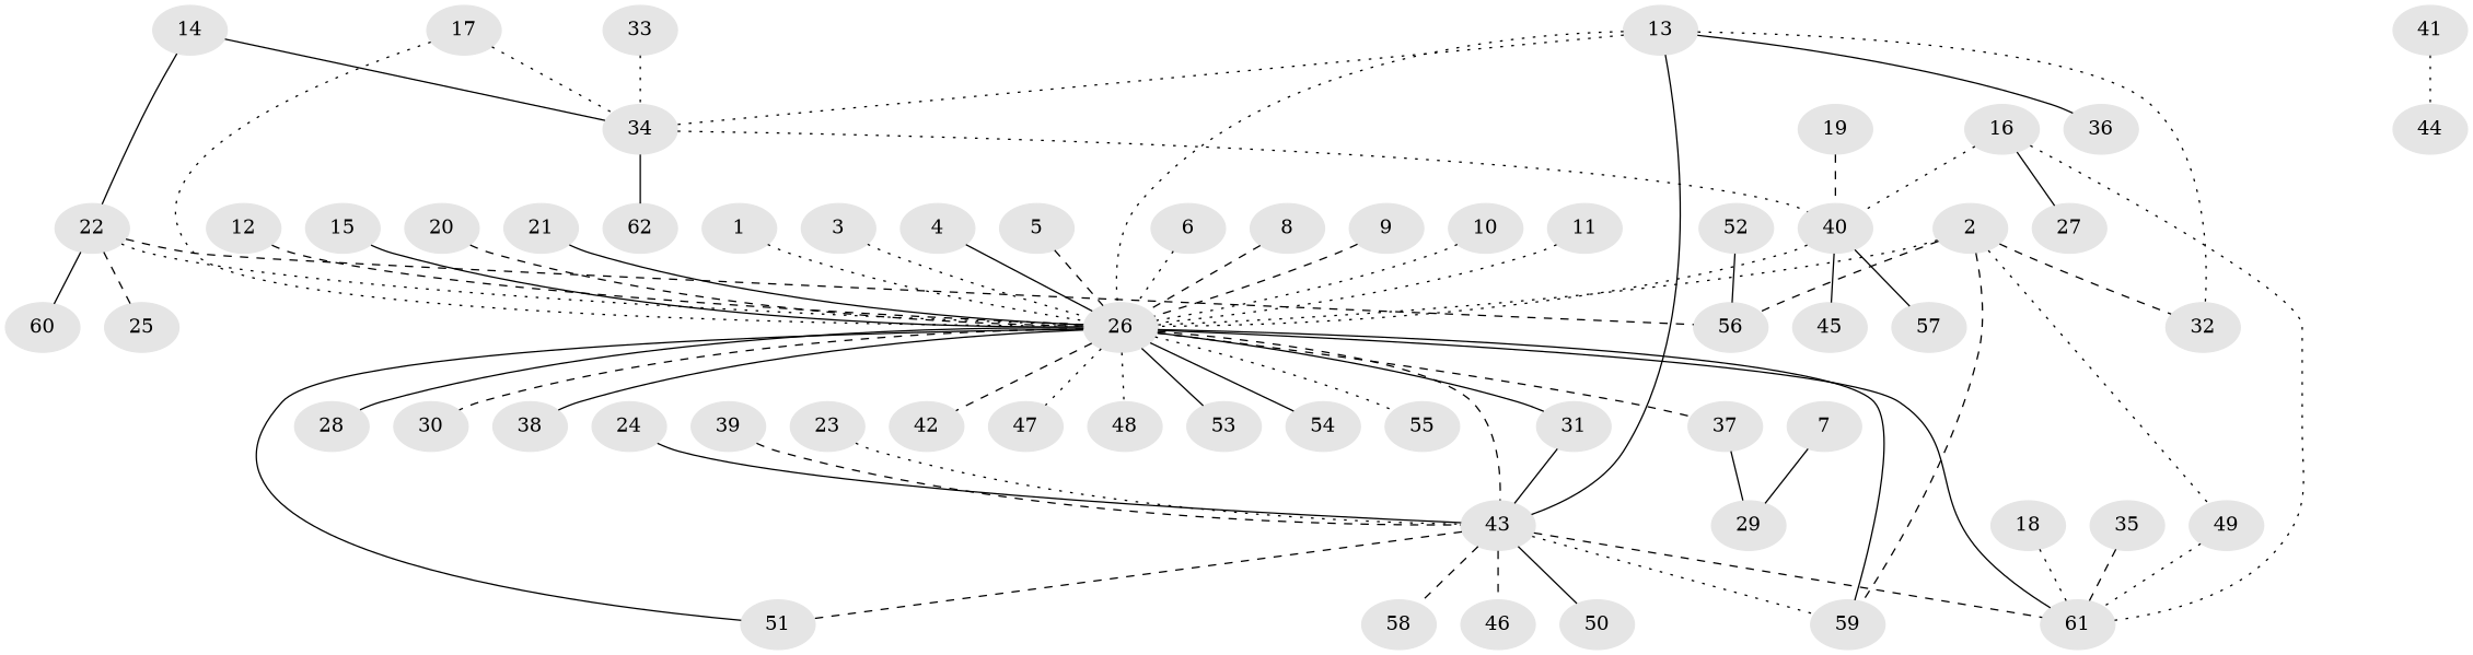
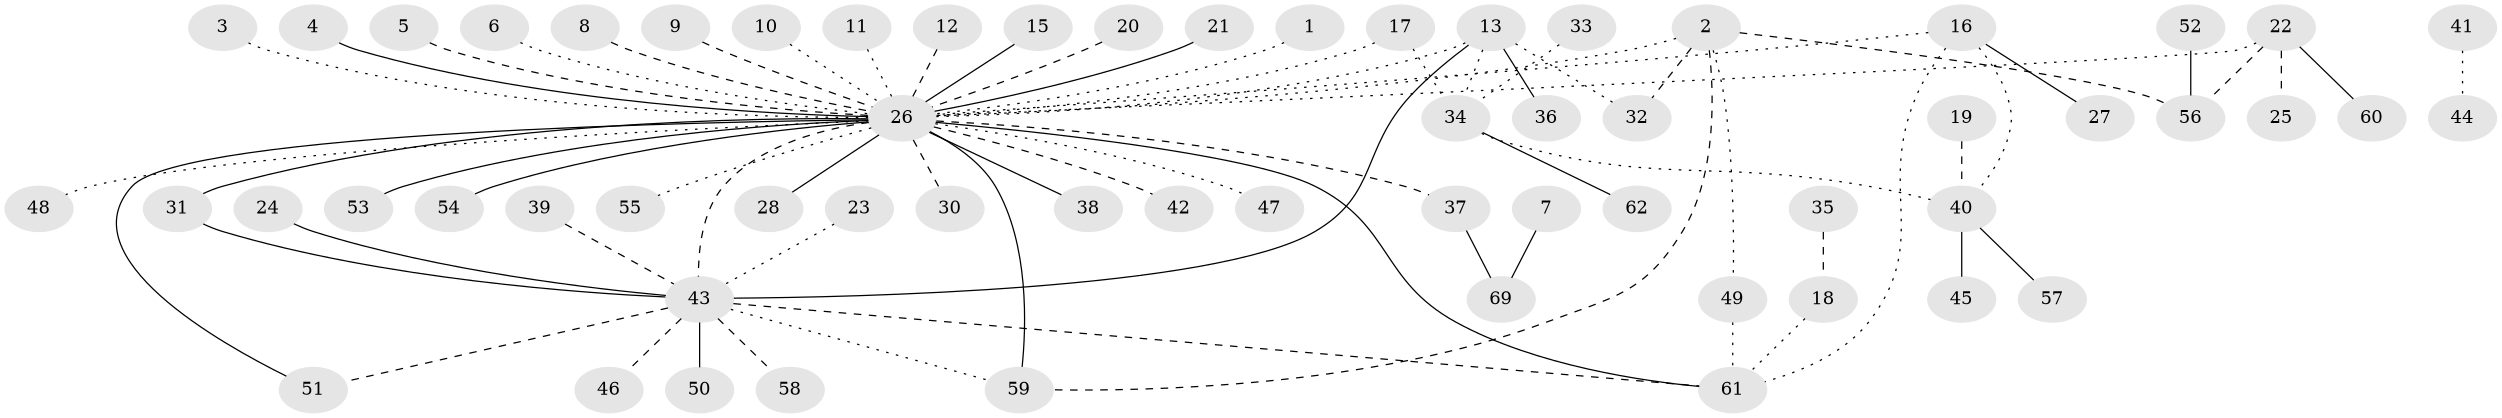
  graph {
    node [color=gray90 style=filled]
    edge [style=dotted weight=1.0]
    1
    26
    59
    43
    61
    28
    30
    31
    37
    38
    42
    47
    48
    51
    53
    54
    55
    2
    32
    49
    56
    3
    4
    5
    6
    7
-   29
+   29 [label=69]
    8
    9
    10
    11
    12
    13
    34
    36
    40
    62
    46
    50
    58
-   14
    22
    25
    60
    15
    16
    27
    45
    57
    17
    18
    19
    20
    21
    23
    24
    41
    44
    33
    35
    39
    52
    1 -- 26
    26 -- 59 [style=solid]
    26 -- 43 [style=dashed weight=2.0]
    26 -- 61 [style=solid]
    26 -- 28 [style=solid]
    26 -- 30 [style=dashed]
    26 -- 31 [style=solid]
    26 -- 37 [style=dashed]
    26 -- 38 [style=solid]
    26 -- 42 [style=dashed]
    26 -- 47
    26 -- 48
    26 -- 51 [style=solid]
    26 -- 53 [style=solid]
    26 -- 54 [style=solid]
    26 -- 55
    43 -- 59
    43 -- 61 [style=dashed]
    43 -- 51 [style=dashed]
    43 -- 46 [style=dashed]
    43 -- 50 [style=solid]
    43 -- 58 [style=dashed]
    31 -- 43 [style=solid]
    37 -- 29 [style=solid]
    2 -- 26
    2 -- 59 [style=dashed]
    2 -- 32 [style=dashed]
    2 -- 49
    2 -- 56 [style=dashed]
    49 -- 61
    3 -- 26
    4 -- 26 [style=solid]
    5 -- 26 [style=dashed]
    6 -- 26
    7 -- 29 [style=solid]
    8 -- 26 [style=dashed]
    9 -- 26 [style=dashed]
    10 -- 26
    11 -- 26
    12 -- 26 [style=dashed]
    13 -- 26
    13 -- 43 [style=solid weight=2.0]
    13 -- 32
    13 -- 34
    13 -- 36 [style=solid]
    34 -- 40
    34 -- 62 [style=solid]
    40 -- 45 [style=solid]
    40 -- 57 [style=solid]
-   14 -- 34 [style=solid]
-   14 -- 22 [style=solid]
    22 -- 26
    22 -- 56 [style=dashed]
    22 -- 25 [style=dashed]
    22 -- 60 [style=solid]
    15 -- 26 [style=solid]
-   40 -- 26
+   16 -- 26
    16 -- 61
    16 -- 40
    16 -- 27 [style=solid]
    17 -- 26
    17 -- 34
    18 -- 61
    19 -- 40 [style=dashed]
    20 -- 26 [style=dashed]
    21 -- 26 [style=solid]
    23 -- 43
    24 -- 43 [style=solid]
    41 -- 44
    33 -- 34
-   35 -- 61 [style=dashed]
+   35 -- 18 [style=dashed]
    39 -- 43 [style=dashed]
    52 -- 56 [style=solid]
  }
